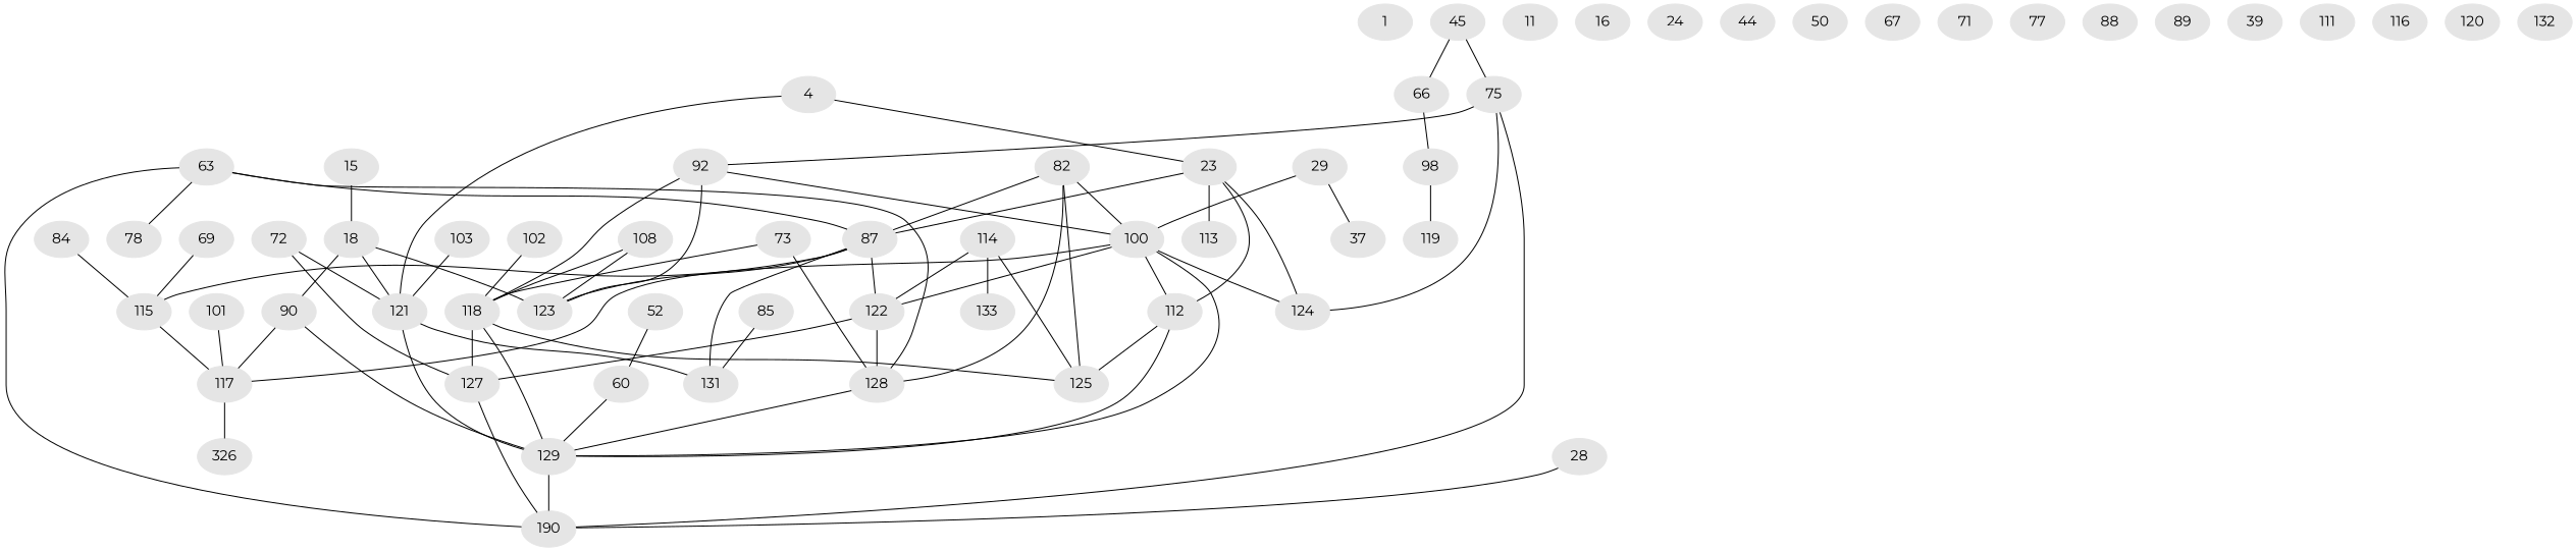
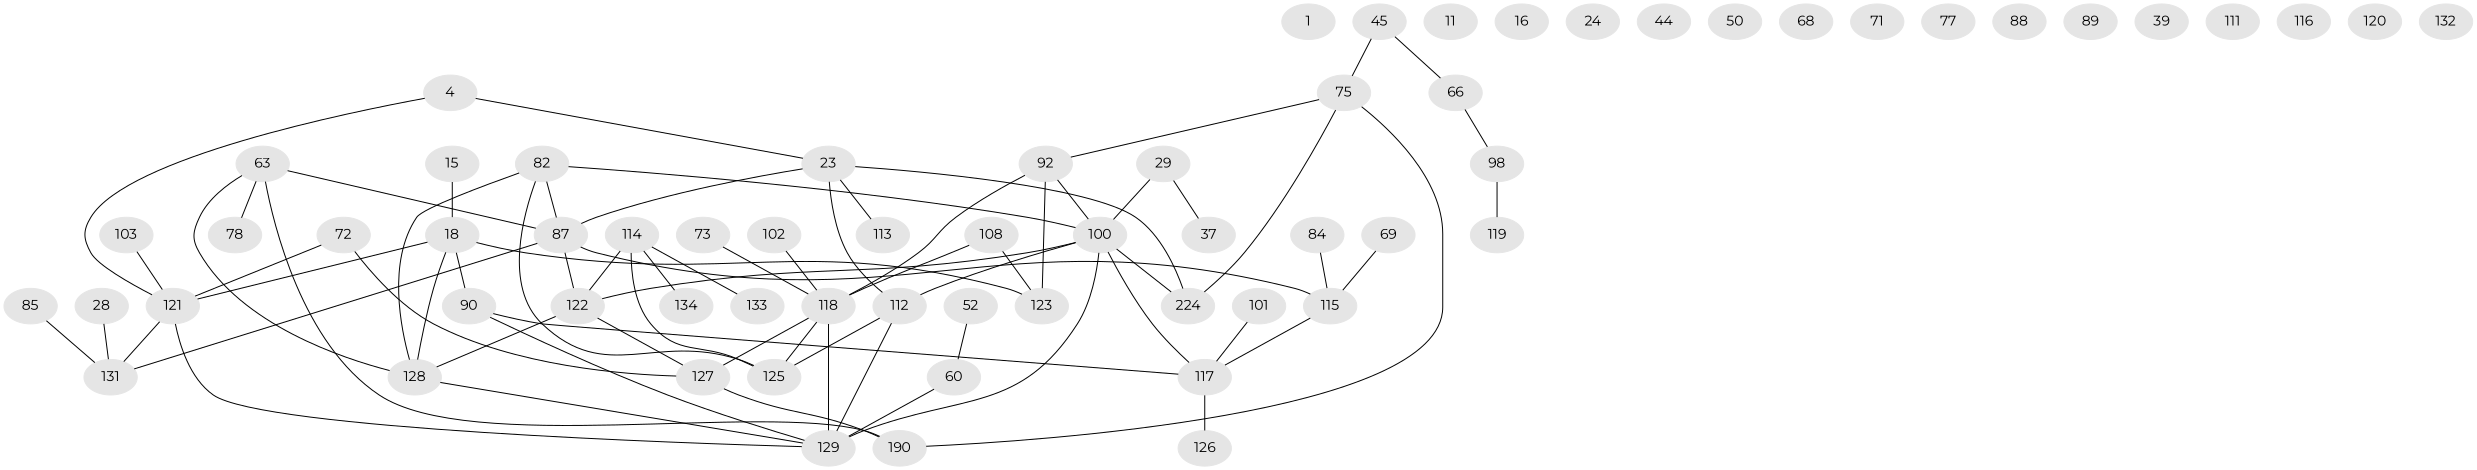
  graph {
    fontname=Montserrat
    node [color=gray90 fontname=Montserrat style=filled]
    edge [fontname=Montserrat]
    1
    n2 [label=23]
    4
    121 [super="+104"]
    87 [super="+53"]
-   124 [super="+64"]
+   124 [super="+64" label=224]
    112 [super="+20+62+106"]
    113
    129 [super="+8+22+58+56+61"]
    131 [super="+93+91+110"]
    11
    18 [super="+12"]
    90 [super="+31+39"]
    123 [super="+26+96"]
    15
    16
    117 [super="+80+5+107"]
    24
    n19 [label=190 super="+42"]
    28
    29
    37
    100 [super="+2+27+59+13"]
    122 [super="+17+76"]
    44
    45
    66
    75
    98
    92 [super="+55"]
    50
    52 [super="+6"]
    60
    63
    78
    128 [super="+94+97"]
    115
    119
-   68 [label=67]
+   68
    69
    71
    72
    127 [super="+79"]
    118 [super="+74+105+109"]
    125 [super="+25+34"]
    73
    77
    82 [super="+46+65+35+70"]
    84
    85
    88
    89
-   126 [label=326]
+   126
    n54 [label=39]
    101
    102
    103
    108 [super="+7+54"]
    111
    114 [super="+95"]
    133
+   134
    116
    120
    132
    n2 -- 87 [weight=2]
    n2 -- 124 [weight=2]
    n2 -- 112
    n2 -- 113
    4 -- n2
    4 -- 121
    121 -- 129 [weight=2]
    121 -- 131
    87 -- 131
-   87 -- 123
    87 -- 122
    87 -- 115
    112 -- 129
    112 -- 125
-   129 -- n19 [weight=2]
    18 -- 121
    18 -- 90 [weight=2]
    18 -- 123
    90 -- 129 [weight=2]
    90 -- 117
    15 -- 18
    117 -- 126
-   28 -- n19
+   28 -- 131
    29 -- 37
    29 -- 100
    100 -- 124
    100 -- 112 [weight=2]
    100 -- 129 [weight=3]
    100 -- 117
    100 -- 122 [weight=2]
    122 -- 128
    122 -- 127
    45 -- 66
    45 -- 75
    66 -- 98
    75 -- 124
    75 -- n19
    75 -- 92
    98 -- 119
    92 -- 123
    92 -- 100
    92 -- 118 [weight=2]
    52 -- 60
    60 -- 129
    63 -- 87
    63 -- n19
    63 -- 78
    63 -- 128
    128 -- 129
    115 -- 117
    69 -- 115
    72 -- 121
    72 -- 127
    127 -- n19
    118 -- 129 [weight=2]
    118 -- 127 [weight=2]
    118 -- 125 [weight=2]
-   73 -- 128
+   18 -- 128
    73 -- 118
    82 -- 87
    82 -- 100
    82 -- 128
    82 -- 125
    84 -- 115
    85 -- 131
    101 -- 117
    102 -- 118
    103 -- 121
    108 -- 123
    108 -- 118
    114 -- 122
    114 -- 125
    114 -- 133
+   114 -- 134
  }
